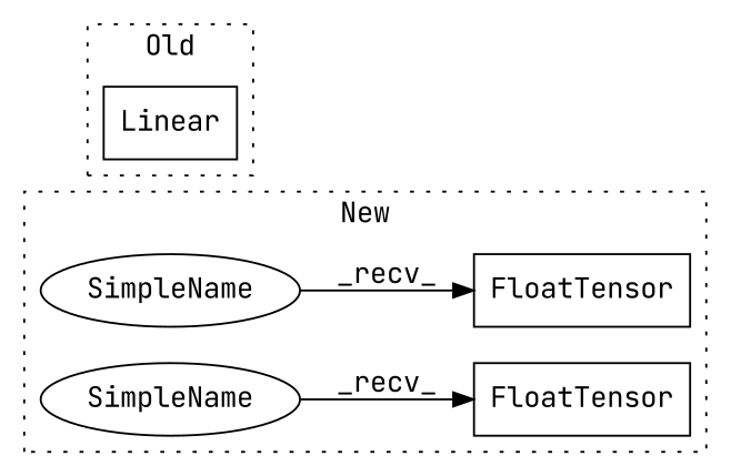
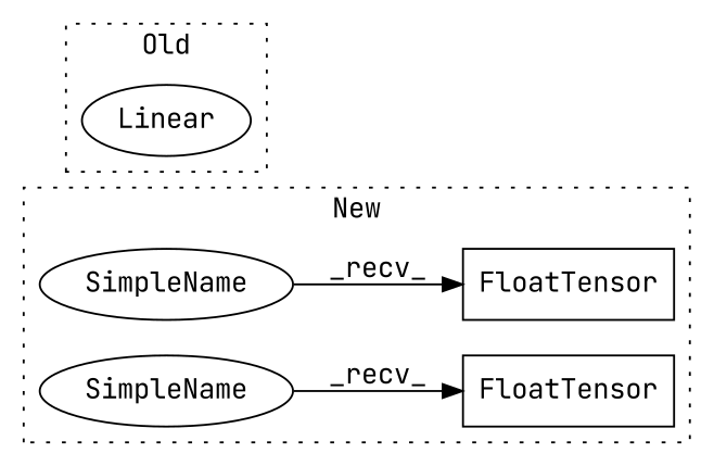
  digraph {
    rankdir=LR
    fontname="JetBrains Mono"
    node [a=32 l="12,1" shape=box fontname="JetBrains Mono"]
    edge [fontname="JetBrains Mono"]
    n1 [label=FloatTensor s="5353,5392"]
    n2 [label=FloatTensor s="5273,5311"]
    n3 [a=42 l=5 label=SimpleName s=5347 shape=ellipse]
    n4 [a=42 l=5 label=SimpleName s=5267 shape=ellipse]
-   n5 [l="7,1" label=Linear s="2889,2928"]
+   n5 [l="7,1" label=Linear s="2889,2928" shape=ellipse]
    subgraph cluster_1 {
      label=New
      style=dotted
      n1
      n2
      n3
      n4
    }
    subgraph cluster_2 {
      label=Old
      style=dotted
      n5
    }
    n3 -> n1 [label=_recv_]
    n4 -> n2 [label=_recv_]
  }
